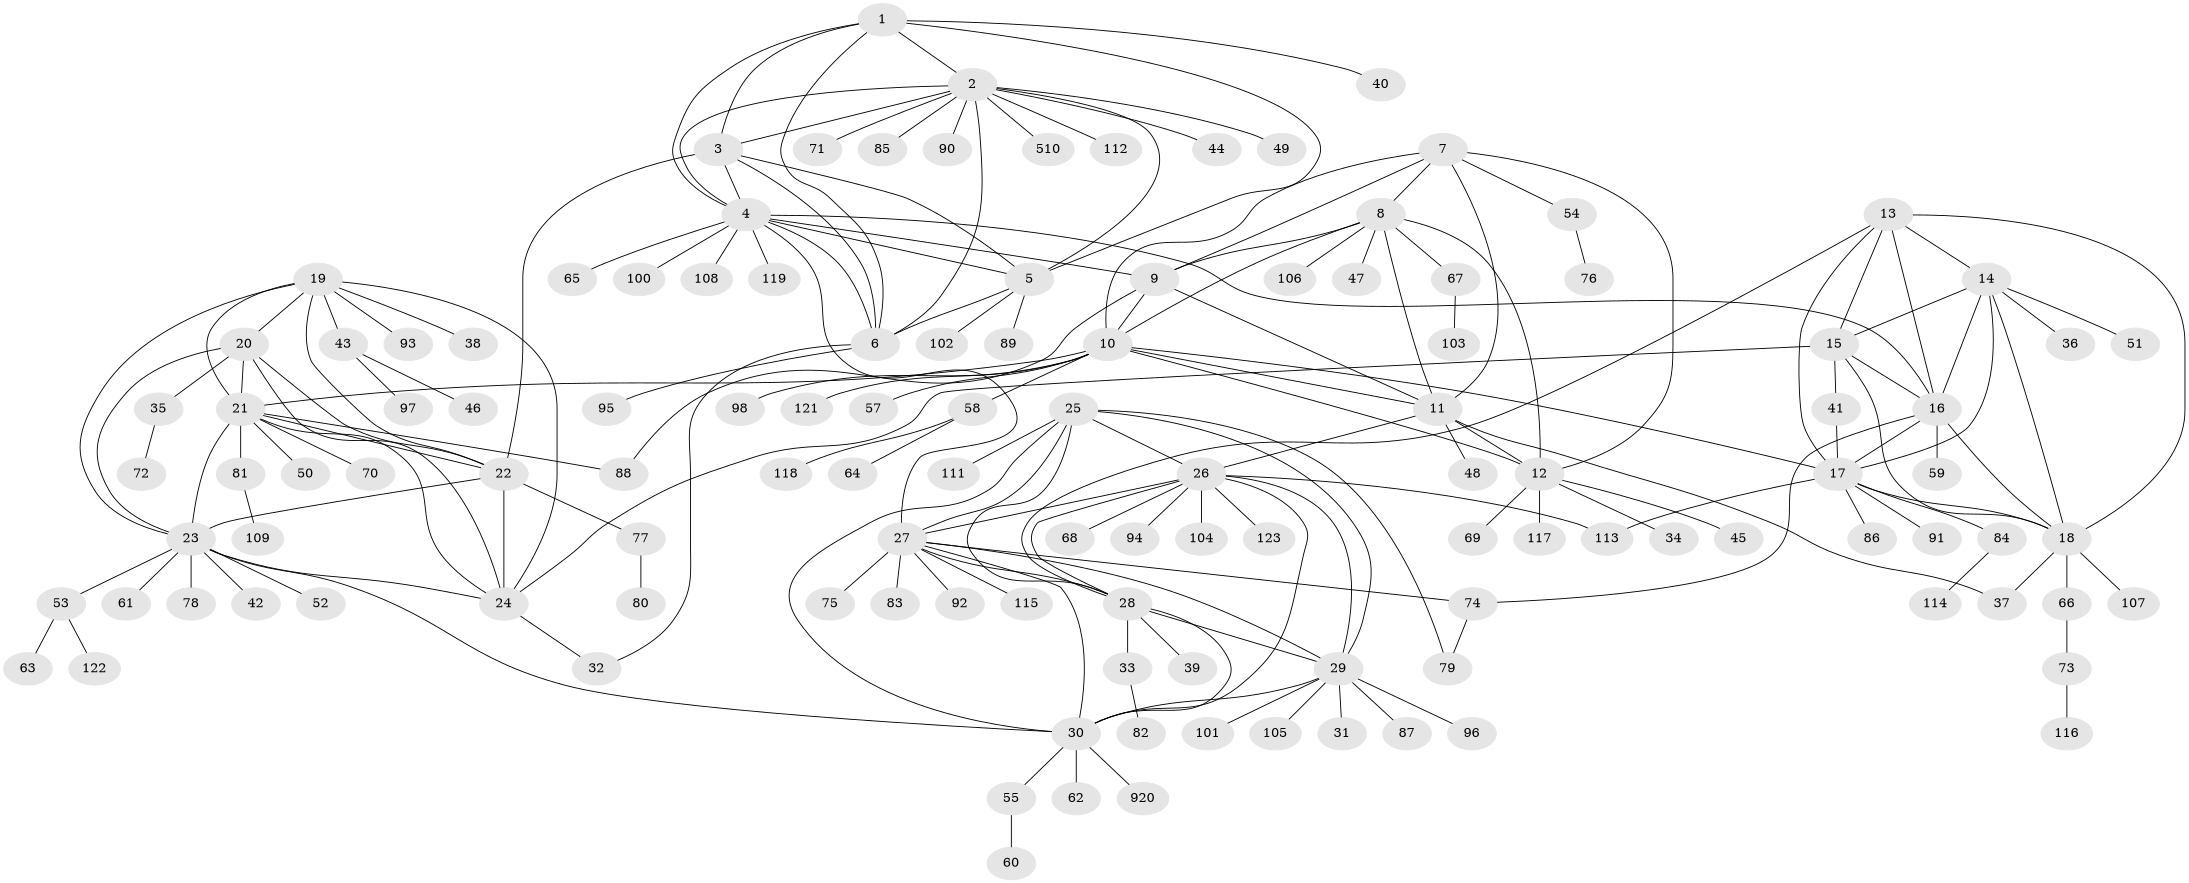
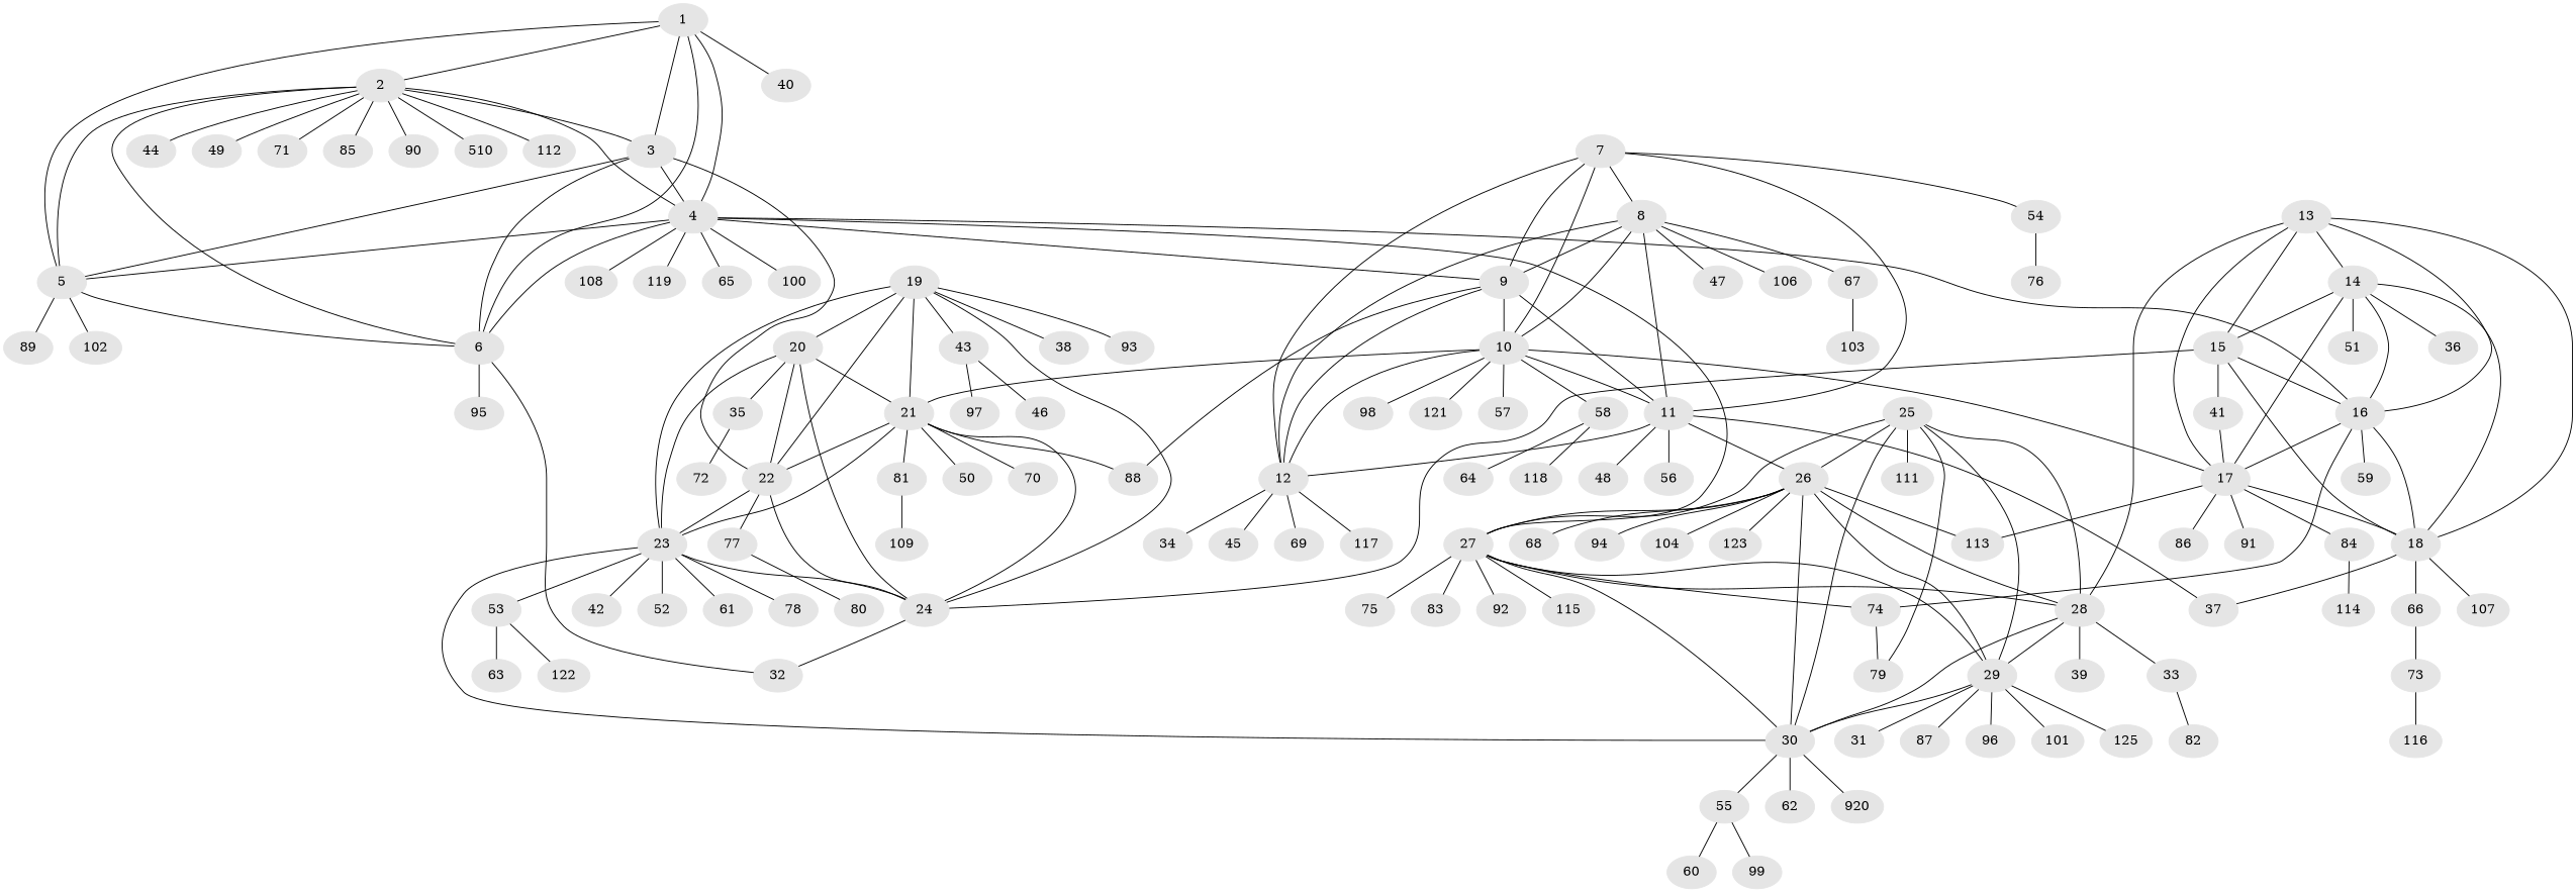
  graph {
    node [color=gray90 style=filled]
    1
    2
    3
    4
    5
    6
    40
    44
    49
    71
    85
    90
    n13 [label=510]
    112
    22
    9
    16
    27
    65
    100
    108
    119
    89
    102
    32
    95
    24
    23
    77
    10
    11
    12
    88
    17
    18
    59
    74
    28
    30
    29
    75
    83
    92
    115
    7
    8
    54
    47
    67
    106
    21
    57
    58
    98
    121
    26
    37
    48
+   56
    34
    45
    69
    117
    76
    103
    84
    86
    91
    113
    50
    70
    81
    64
    118
    68
    94
    104
    123
    13
    14
    15
    36
    51
    41
    66
    107
    33
    39
    79
    114
    73
    19
    20
    38
    43
    93
    35
    42
    52
    53
    61
    78
    46
    97
    72
    109
    80
    55
    62
    n110 [label=920]
    63
    122
    25
    111
    31
    87
    96
    101
-   105
+   105 [label=125]
    82
    60
+   99
    116
    1 -- 2
    1 -- 3
    1 -- 4
    1 -- 5
    1 -- 6
    1 -- 40
    2 -- 3
    2 -- 4
    2 -- 5
    2 -- 6
    2 -- 44
    2 -- 49
    2 -- 71
    2 -- 85
    2 -- 90
    2 -- n13
    2 -- 112
    3 -- 4
    3 -- 5
    3 -- 6
    3 -- 22
    4 -- 5
    4 -- 6
    4 -- 9
    4 -- 16
    4 -- 27
    4 -- 65
    4 -- 100
    4 -- 108
    4 -- 119
    5 -- 6
    5 -- 89
    5 -- 102
    6 -- 32
    6 -- 95
    22 -- 24
    22 -- 23
    22 -- 77
    9 -- 10
    9 -- 11
+   9 -- 12
    9 -- 88
    16 -- 17
    16 -- 18
    16 -- 59
    16 -- 74
    27 -- 74
    27 -- 28
    27 -- 30
    27 -- 29
    27 -- 75
    27 -- 83
    27 -- 92
    27 -- 115
    24 -- 32
    23 -- 24
    23 -- 30
    23 -- 42
    23 -- 52
    23 -- 53
    23 -- 61
    23 -- 78
    77 -- 80
    10 -- 11
    10 -- 12
    10 -- 17
    10 -- 21
    10 -- 57
    10 -- 58
    10 -- 98
    10 -- 121
    11 -- 12
    11 -- 26
    11 -- 37
    11 -- 48
+   11 -- 56
    12 -- 34
    12 -- 45
    12 -- 69
    12 -- 117
    17 -- 18
    17 -- 84
    17 -- 86
    17 -- 91
    17 -- 113
    18 -- 37
    18 -- 66
    18 -- 107
    74 -- 79
    28 -- 30
    28 -- 29
    28 -- 33
    28 -- 39
    30 -- 55
    30 -- 62
    30 -- n110
    29 -- 30
    29 -- 31
    29 -- 87
    29 -- 96
    29 -- 101
    29 -- 105
    7 -- 9
    7 -- 10
    7 -- 11
    7 -- 12
    7 -- 8
    7 -- 54
    8 -- 9
    8 -- 10
    8 -- 11
    8 -- 12
    8 -- 47
    8 -- 67
    8 -- 106
    54 -- 76
    67 -- 103
    21 -- 22
    21 -- 24
    21 -- 23
    21 -- 88
    21 -- 50
    21 -- 70
    21 -- 81
    58 -- 64
    58 -- 118
    26 -- 27
    26 -- 28
    26 -- 30
    26 -- 29
    26 -- 113
    26 -- 68
    26 -- 94
    26 -- 104
    26 -- 123
    84 -- 114
    81 -- 109
    13 -- 16
    13 -- 17
    13 -- 18
    13 -- 28
    13 -- 14
    13 -- 15
    14 -- 16
    14 -- 17
    14 -- 18
    14 -- 15
    14 -- 36
    14 -- 51
    15 -- 16
    15 -- 24
    15 -- 18
    15 -- 41
    41 -- 17
    66 -- 73
    33 -- 82
    73 -- 116
    19 -- 22
    19 -- 24
    19 -- 23
    19 -- 21
    19 -- 20
    19 -- 38
    19 -- 43
    19 -- 93
    20 -- 22
    20 -- 24
    20 -- 23
    20 -- 21
    20 -- 35
    43 -- 46
    43 -- 97
    35 -- 72
    53 -- 63
    53 -- 122
    55 -- 60
+   55 -- 99
    25 -- 27
    25 -- 28
    25 -- 30
    25 -- 29
    25 -- 26
    25 -- 79
    25 -- 111
  }
